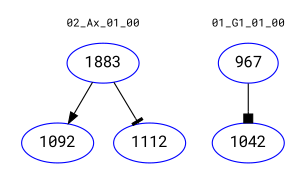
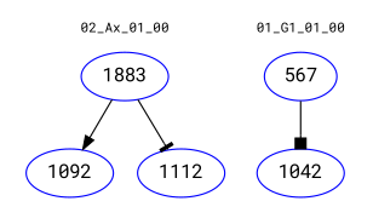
  digraph {
    fontname="Roboto Mono"
    node [color=blue fontname="Roboto Mono"]
    edge [color=black fontname="Roboto Mono"]
    n1 [label=1883]
    n2 [label=1092]
    n3 [label=1112]
-   n4 [label=967]
+   n4 [label=567]
    n5 [label=1042]
    subgraph cluster_1 {
      color=white
      fontsize=10
      label="02_Ax_01_00"
      n1
      n2
      n3
    }
    subgraph cluster_2 {
      color=white
      fontsize=10
      label="01_G1_01_00"
      n4
      n5
    }
    n1 -> n2 [arrowhead=normal]
    n1 -> n3 [arrowhead=tee]
    n4 -> n5 [arrowhead=box]
  }
